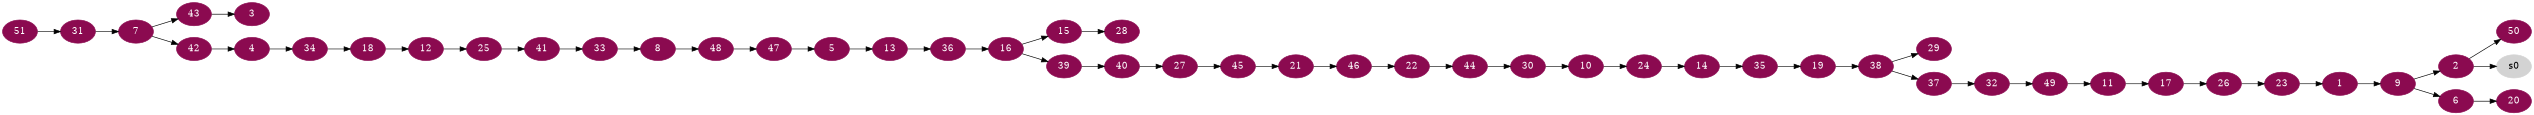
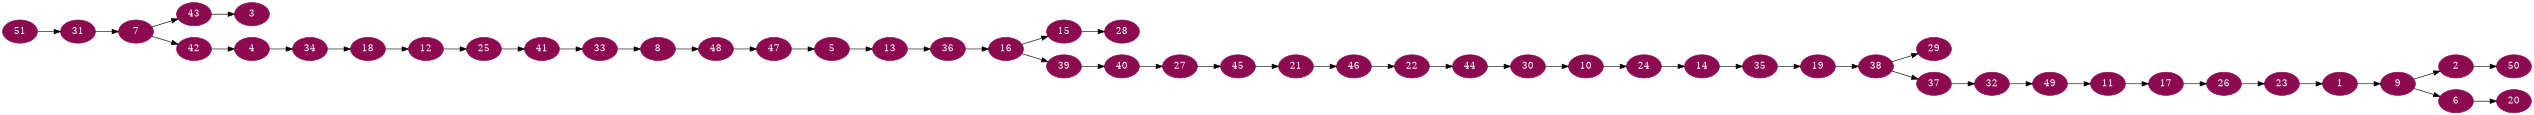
  digraph {
    rankdir=LR
    node [color=deeppink4 fontcolor=white style=filled]
    23
    1
    9
    2
    6
    50
-   s0 [color=lightgrey fontcolor=black]
    43
    3
    42
    4
    34
    47
    5
    13
    20
    31
    7
    33
    8
    48
    30
    10
    24
    49
    11
    17
    18
    12
    25
    36
    14
    35
    16
    15
    39
    28
    26
    19
    38
    45
    21
    46
    22
    44
    41
    40
    27
    29
    37
    51
    32
    23 -> 1
    1 -> 9
    9 -> 2
    9 -> 6
    2 -> 50
-   2 -> s0
    6 -> 20
    43 -> 3
    42 -> 4
    4 -> 34
    34 -> 18
    47 -> 5
    5 -> 13
    13 -> 36
    31 -> 7
    7 -> 43
    7 -> 42
    33 -> 8
    8 -> 48
    48 -> 47
    30 -> 10
    10 -> 24
    24 -> 14
    49 -> 11
    11 -> 17
    17 -> 26
    18 -> 12
    12 -> 25
    25 -> 41
    36 -> 16
    14 -> 35
    35 -> 19
    16 -> 15
    16 -> 39
    15 -> 28
    39 -> 40
    26 -> 23
    19 -> 38
    38 -> 29
    38 -> 37
    45 -> 21
    21 -> 46
    46 -> 22
    22 -> 44
    44 -> 30
    41 -> 33
    40 -> 27
    27 -> 45
    37 -> 32
    51 -> 31
    32 -> 49
  }
